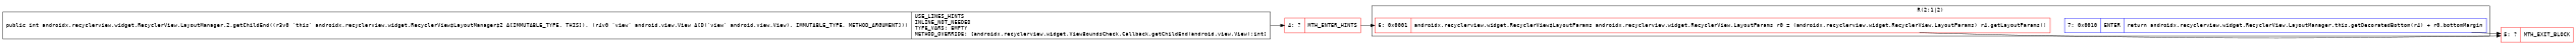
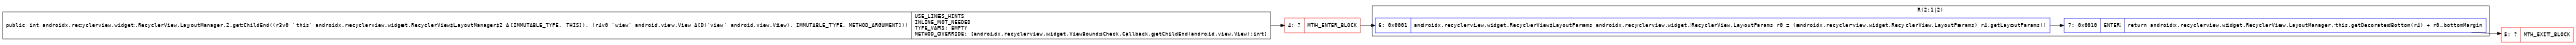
  digraph {
    fontname="DejaVu Sans Mono"
    rankdir=LR
    node [color=blue fontname="DejaVu Sans Mono" shape=record]
    edge [fontname="DejaVu Sans Mono"]
-   n1 [color=red label="{6\:\ 0x0001|androidx.recyclerview.widget.RecyclerView$LayoutParams androidx.recyclerview.widget.RecyclerView.LayoutParams r0 = (androidx.recyclerview.widget.RecyclerView.LayoutParams) r4.getLayoutParams()\l}"]
+   n1 [label="{6\:\ 0x0001|androidx.recyclerview.widget.RecyclerView$LayoutParams androidx.recyclerview.widget.RecyclerView.LayoutParams r0 = (androidx.recyclerview.widget.RecyclerView.LayoutParams) r4.getLayoutParams()\l}"]
    n2 [label="{7\:\ 0x0010|ENTER\l|return androidx.recyclerview.widget.RecyclerView.LayoutManager.this.getDecoratedBottom(r4) + r0.bottomMargin\l}"]
    n3 [color=red label="{5\:\ ?|MTH_EXIT_BLOCK\l}"]
-   n4 [color=red label="{4\:\ ?|MTH_ENTER_HINTS\l}"]
+   n4 [color=red label="{4\:\ ?|MTH_ENTER_BLOCK\l}"]
    n5 [label="{public int androidx.recyclerview.widget.RecyclerView.LayoutManager.2.getChildEnd((r3v0 'this' androidx.recyclerview.widget.RecyclerView$LayoutManager$2 A[IMMUTABLE_TYPE, THIS]), (r4v0 'view' android.view.View A[D('view' android.view.View), IMMUTABLE_TYPE, METHOD_ARGUMENT]))  | USE_LINES_HINTS\lINLINE_NOT_NEEDED\lTYPE_VARS: EMPTY\lMETHOD_OVERRIDE: [androidx.recyclerview.widget.ViewBoundsCheck.Callback.getChildEnd(android.view.View):int]\l}" color=""]
    subgraph cluster_1 {
      label="R(2:1|2)"
      n1
      n2
    }
-   n1 -> n3
+   n1 -> n2
    n2 -> n3
    n4 -> n1
    n5 -> n4
  }
